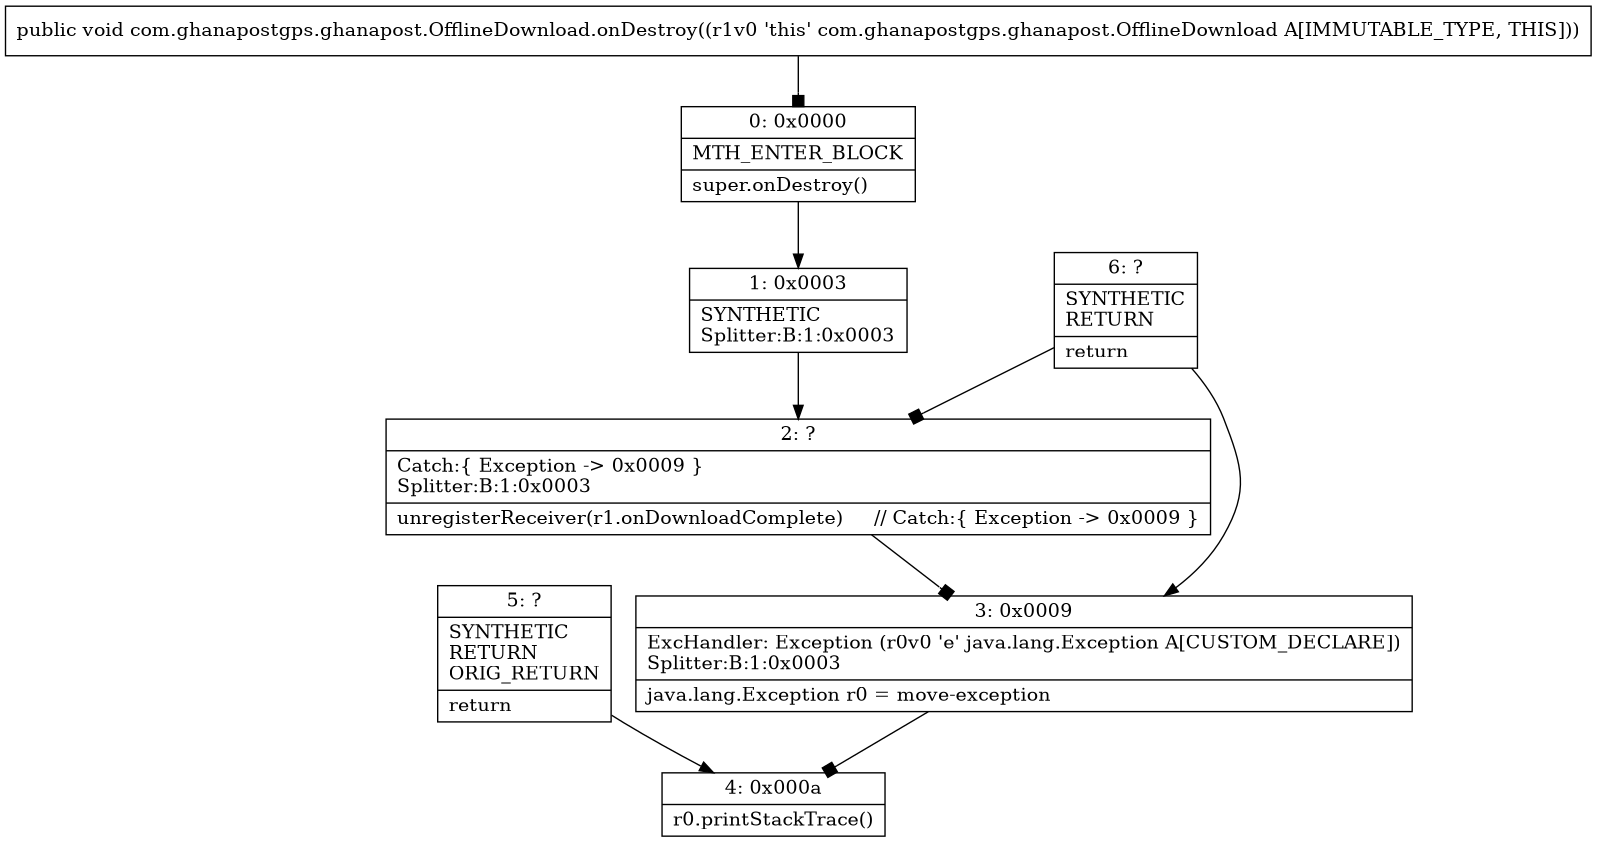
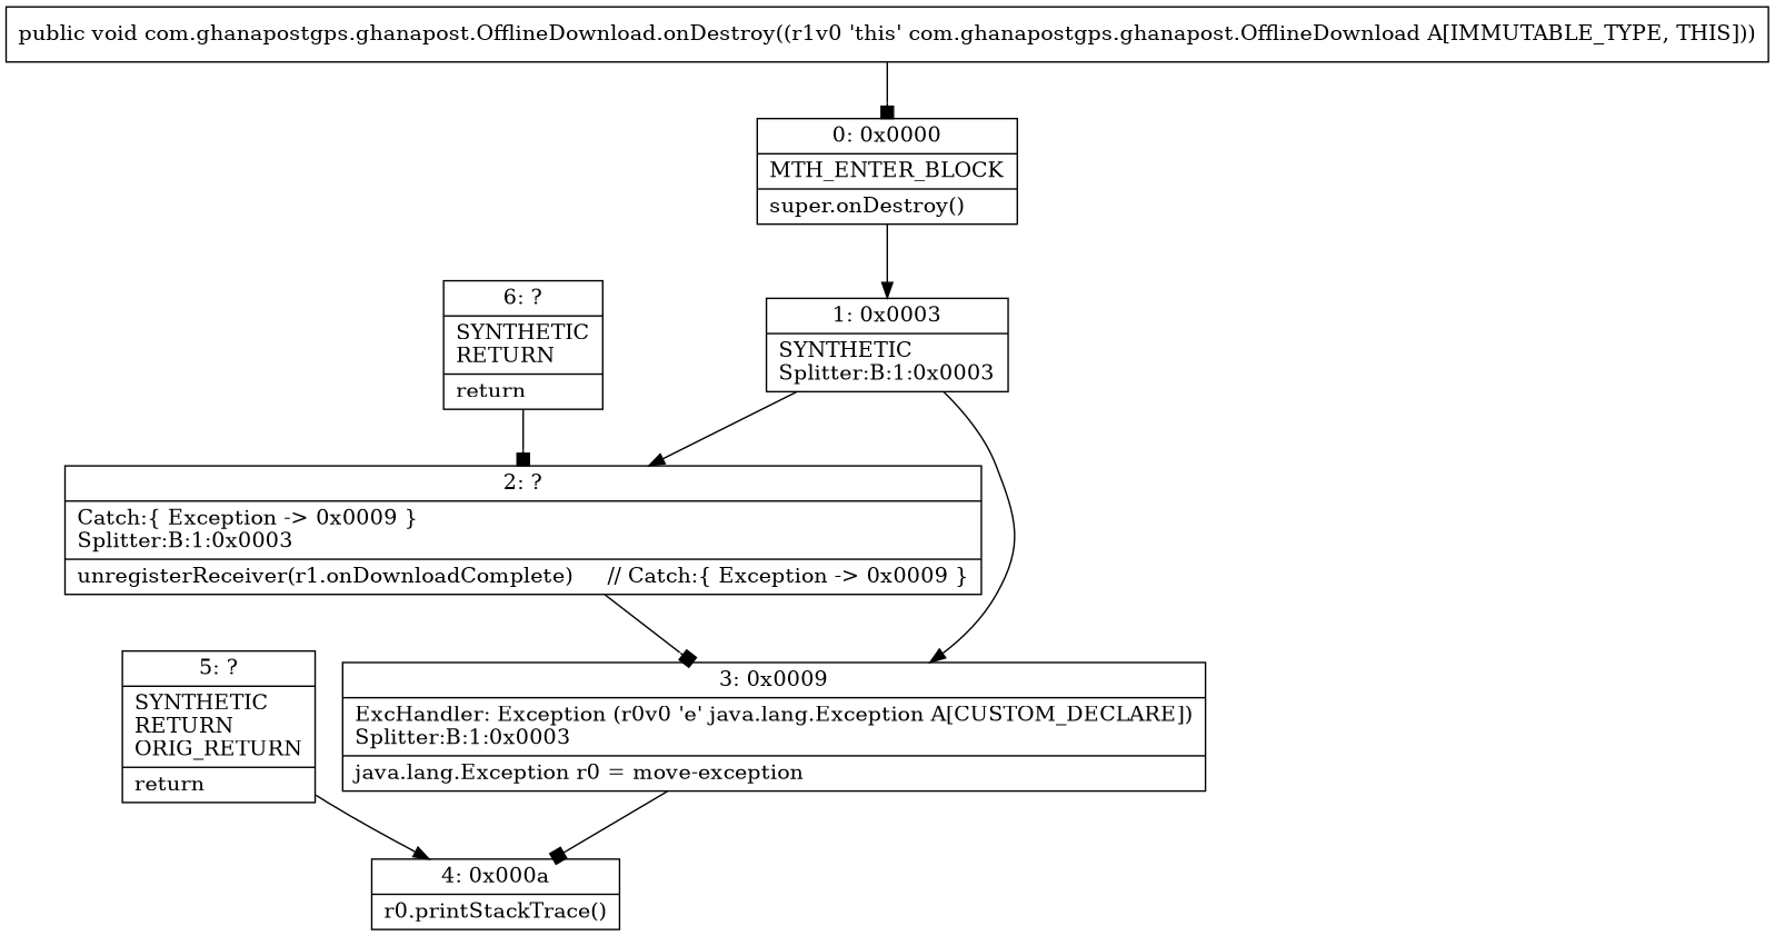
  digraph {
    node [shape=record]
    edge [arrowhead=normal]
    n1 [label="{0\:\ 0x0000|MTH_ENTER_BLOCK\l|super.onDestroy()\l}"]
    n2 [label="{1\:\ 0x0003|SYNTHETIC\lSplitter:B:1:0x0003\l}"]
    n3 [label="{2\:\ ?|Catch:\{ Exception \-\> 0x0009 \}\lSplitter:B:1:0x0003\l|unregisterReceiver(r1.onDownloadComplete)     \/\/ Catch:\{ Exception \-\> 0x0009 \}\l}"]
    n4 [label="{3\:\ 0x0009|ExcHandler: Exception (r0v0 'e' java.lang.Exception A[CUSTOM_DECLARE])\lSplitter:B:1:0x0003\l|java.lang.Exception r0 = move\-exception\l}"]
    n5 [label="{4\:\ 0x000a|r0.printStackTrace()\l}"]
    n6 [label="{6\:\ ?|SYNTHETIC\lRETURN\l|return\l}"]
    n7 [label="{5\:\ ?|SYNTHETIC\lRETURN\lORIG_RETURN\l|return\l}"]
    n8 [label="{public void com.ghanapostgps.ghanapost.OfflineDownload.onDestroy((r1v0 'this' com.ghanapostgps.ghanapost.OfflineDownload A[IMMUTABLE_TYPE, THIS])) }"]
    n1 -> n2
    n2 -> n3
-   n6 -> n4
+   n2 -> n4
    n3 -> n4 [arrowhead=box]
    n4 -> n5 [arrowhead=box]
    n6 -> n3 [arrowhead=box]
    n7 -> n5
    n8 -> n1 [arrowhead=box]
  }
